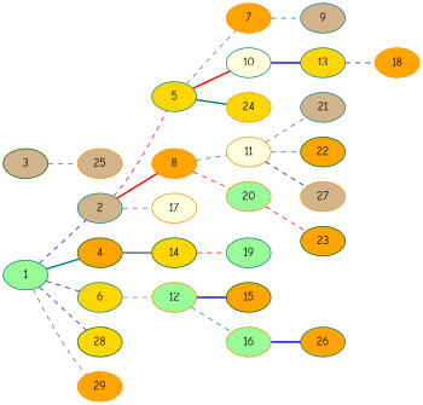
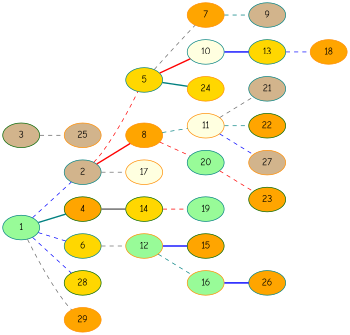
  graph {
    fontname="Comic Neue"
    rankdir=LR
    node [color=darkorange fillcolor=orange fontname="Comic Neue" style=filled]
    edge [color=blue fontname="Comic Neue" style=dashed weight=1.0]
    1 [color=teal fillcolor=palegreen]
    2 [color=teal fillcolor=tan]
    4 [color=darkgreen]
    6 [color=teal fillcolor=gold]
    28 [color=darkgreen fillcolor=gold]
    29
    5 [color=teal fillcolor=gold]
    8
    17 [fillcolor=lightyellow]
    3 [color=darkgreen fillcolor=tan]
    25 [fillcolor=tan]
    14 [color=darkgreen fillcolor=gold]
    12 [fillcolor=palegreen]
    7
    10 [color=teal fillcolor=lightyellow]
    24 [fillcolor=gold]
    11 [fillcolor=lightyellow]
-   20 [fillcolor=palegreen]
+   20 [color=teal fillcolor=palegreen]
    19 [color=teal fillcolor=palegreen]
    9 [color=teal fillcolor=tan]
    13 [color=teal fillcolor=gold]
    15 [color=darkgreen]
    16 [fillcolor=palegreen]
    21 [color=teal fillcolor=tan]
    22 [color=darkgreen]
    27 [fillcolor=tan]
    23 [color=darkgreen]
    18
    26 [color=teal]
    1 -- 2 [weight=2.0]
    1 -- 4 [color=teal style=bold]
    1 -- 6
    1 -- 28
    1 -- 29 [color=gray40]
    2 -- 5 [color=red]
    2 -- 8 [color=red style=bold]
    2 -- 17 [color=gray40]
    4 -- 14 [color=gray40 style=bold]
    6 -- 12 [color=gray40]
    5 -- 7 [color=gray40]
    5 -- 10 [color=red style=bold]
    5 -- 24 [color=teal style=bold]
    8 -- 11 [color=teal]
    8 -- 20 [color=red weight=2.0]
    3 -- 25 [color=gray40]
    14 -- 19 [color=red]
    12 -- 15 [style=bold]
    12 -- 16 [color=teal]
    7 -- 9 [color=teal]
    10 -- 13 [style=bold]
    11 -- 21 [color=gray40]
    11 -- 22 [color=teal weight=4.0]
    11 -- 27
    20 -- 23 [color=red]
    13 -- 18
    16 -- 26 [style=bold]
  }
